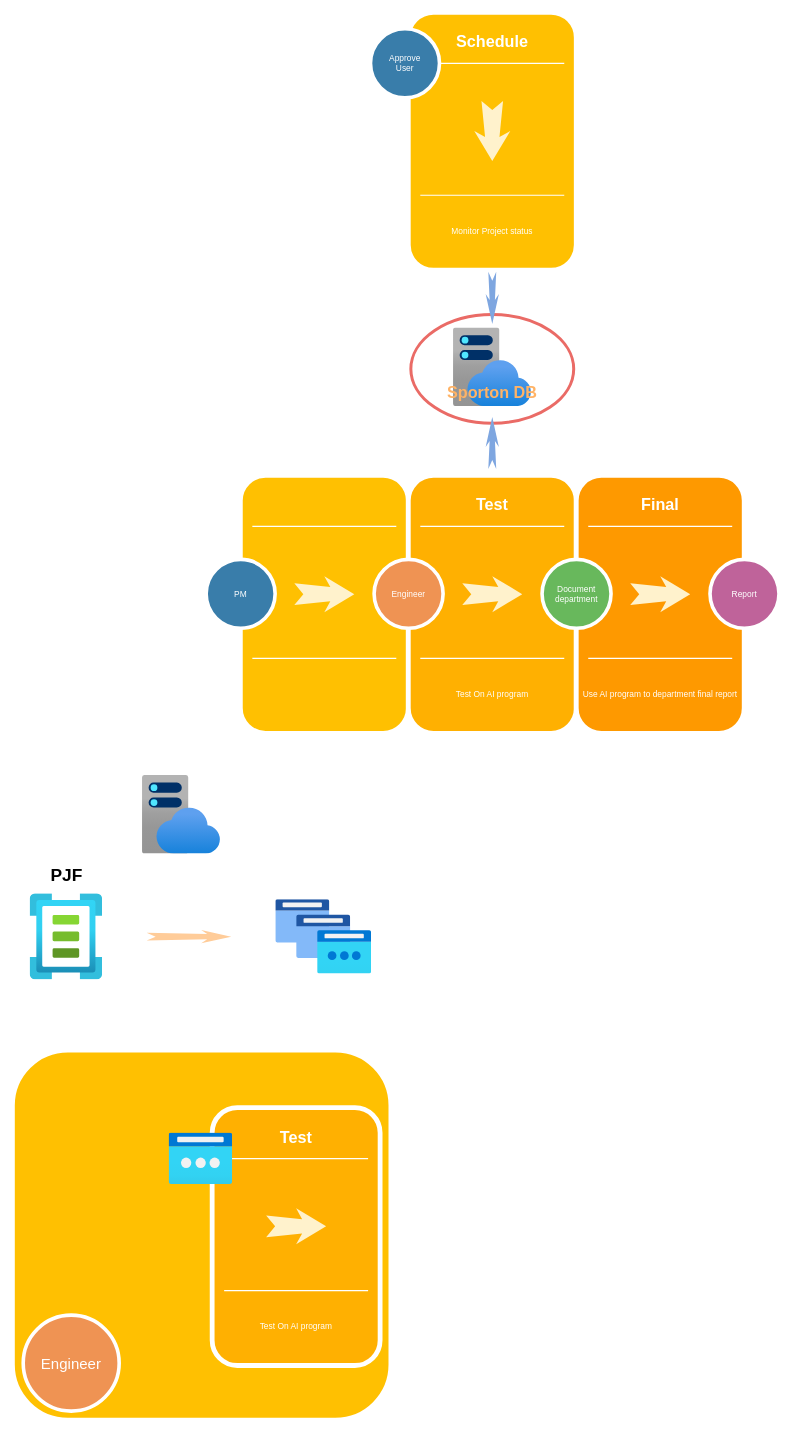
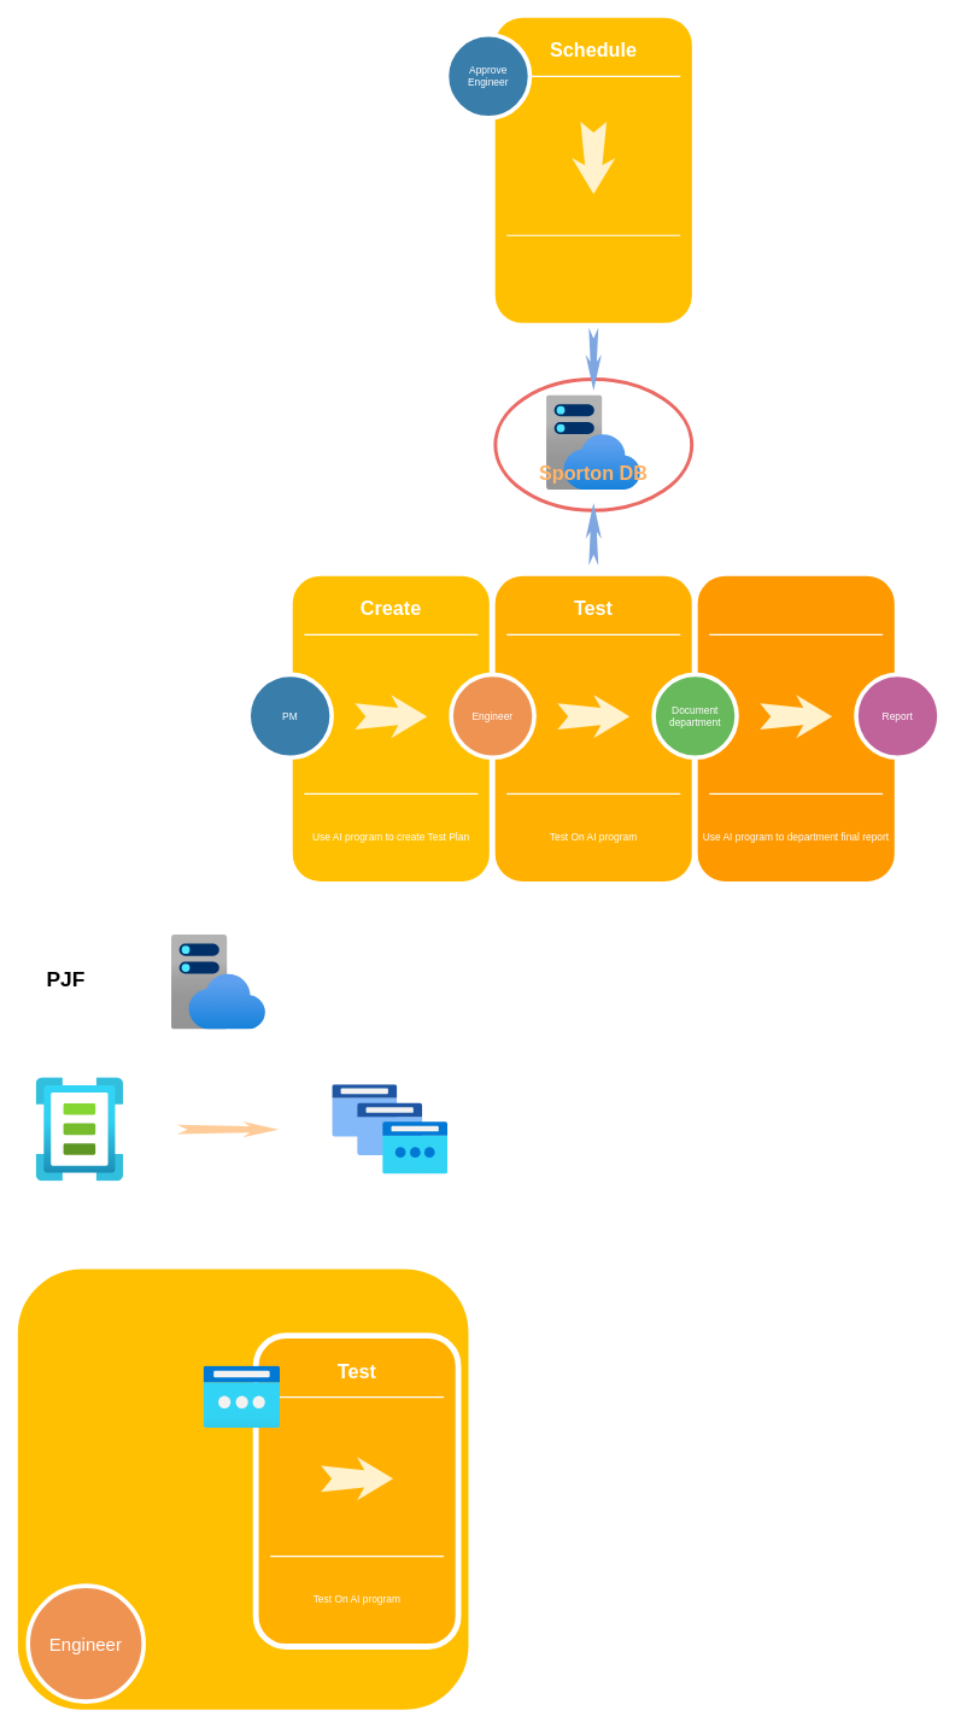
  <mxCell id="0" />
  <mxCell id="1" parent="0" />
  <mxCell id="2" value="" style="whiteSpace=wrap;html=1;rounded=1;shadow=0;strokeWidth=8;fontSize=20;align=center;fillColor=#FFC001;strokeColor=#FFFFFF;" vertex="1" parent="1"><mxGeometry x="20" y="1750" width="631" height="617" as="geometry" /></mxCell>
  <mxCell id="3" value="" style="ellipse;whiteSpace=wrap;html=1;fillColor=none;strokeWidth=5;strokeColor=#EA6B66;" vertex="1" parent="1"><mxGeometry x="684.25" y="524" width="271.5" height="181" as="geometry" /></mxCell>
  <mxCell id="4" value="" style="whiteSpace=wrap;html=1;rounded=1;shadow=0;strokeWidth=8;fontSize=20;align=center;fillColor=#FFC001;strokeColor=#FFFFFF;" parent="1" vertex="1"><mxGeometry x="400" y="792" width="280" height="430" as="geometry" /></mxCell>
+ <mxCell id="5" value="Create" style="text;html=1;strokeColor=none;fillColor=none;align=center;verticalAlign=middle;whiteSpace=wrap;rounded=0;shadow=0;fontSize=27;fontColor=#FFFFFF;fontStyle=1" parent="1" vertex="1"><mxGeometry x="400" y="812" width="280" height="60" as="geometry" /></mxCell>
+ <mxCell id="6" value="Use AI program to create Test Plan" style="text;html=1;strokeColor=none;fillColor=none;align=center;verticalAlign=middle;whiteSpace=wrap;rounded=0;shadow=0;fontSize=14;fontColor=#FFFFFF;" parent="1" vertex="1"><mxGeometry x="400" y="1112" width="280" height="90" as="geometry" /></mxCell>
  <mxCell id="7" value="" style="line;strokeWidth=2;html=1;rounded=0;shadow=0;fontSize=27;align=center;fillColor=none;strokeColor=#FFFFFF;" parent="1" vertex="1"><mxGeometry x="420" y="872" width="240" height="10" as="geometry" /></mxCell>
  <mxCell id="8" value="" style="line;strokeWidth=2;html=1;rounded=0;shadow=0;fontSize=27;align=center;fillColor=none;strokeColor=#FFFFFF;" parent="1" vertex="1"><mxGeometry x="420" y="1092" width="240" height="10" as="geometry" /></mxCell>
  <mxCell id="9" value="PM" style="ellipse;whiteSpace=wrap;html=1;rounded=0;shadow=0;strokeWidth=6;fontSize=14;align=center;fillColor=#397DAA;strokeColor=#FFFFFF;fontColor=#FFFFFF;" parent="1" vertex="1"><mxGeometry x="343" y="932" width="115" height="115" as="geometry" /></mxCell>
  <mxCell id="10" value="" style="html=1;shadow=0;dashed=0;align=center;verticalAlign=middle;shape=mxgraph.arrows2.stylisedArrow;dy=0.6;dx=40;notch=15;feather=0.4;rounded=0;strokeWidth=1;fontSize=27;strokeColor=none;fillColor=#fff2cc;" parent="1" vertex="1"><mxGeometry x="490" y="960" width="100" height="60" as="geometry" /></mxCell>
  <mxCell id="11" value="" style="whiteSpace=wrap;html=1;rounded=1;shadow=0;strokeWidth=8;fontSize=20;align=center;fillColor=#FFB001;strokeColor=#FFFFFF;" parent="1" vertex="1"><mxGeometry x="680" y="792" width="280" height="430" as="geometry" /></mxCell>
  <mxCell id="12" value="Test" style="text;html=1;strokeColor=none;fillColor=none;align=center;verticalAlign=middle;whiteSpace=wrap;rounded=0;shadow=0;fontSize=27;fontColor=#FFFFFF;fontStyle=1" parent="1" vertex="1"><mxGeometry x="680" y="812" width="280" height="60" as="geometry" /></mxCell>
  <mxCell id="13" value="Test On AI program" style="text;html=1;strokeColor=none;fillColor=none;align=center;verticalAlign=middle;whiteSpace=wrap;rounded=0;shadow=0;fontSize=14;fontColor=#FFFFFF;" parent="1" vertex="1"><mxGeometry x="680" y="1112" width="280" height="90" as="geometry" /></mxCell>
  <mxCell id="14" value="" style="line;strokeWidth=2;html=1;rounded=0;shadow=0;fontSize=27;align=center;fillColor=none;strokeColor=#FFFFFF;" parent="1" vertex="1"><mxGeometry x="700" y="872" width="240" height="10" as="geometry" /></mxCell>
  <mxCell id="15" value="" style="line;strokeWidth=2;html=1;rounded=0;shadow=0;fontSize=27;align=center;fillColor=none;strokeColor=#FFFFFF;" parent="1" vertex="1"><mxGeometry x="700" y="1092" width="240" height="10" as="geometry" /></mxCell>
  <mxCell id="16" value="Engineer" style="ellipse;whiteSpace=wrap;html=1;rounded=0;shadow=0;strokeWidth=6;fontSize=14;align=center;fillColor=#EF9353;strokeColor=#FFFFFF;fontColor=#FFFFFF;" parent="1" vertex="1"><mxGeometry x="623" y="932" width="115" height="115" as="geometry" /></mxCell>
  <mxCell id="17" value="" style="html=1;shadow=0;dashed=0;align=center;verticalAlign=middle;shape=mxgraph.arrows2.stylisedArrow;dy=0.6;dx=40;notch=15;feather=0.4;rounded=0;strokeWidth=1;fontSize=27;strokeColor=none;fillColor=#fff2cc;" parent="1" vertex="1"><mxGeometry x="770" y="960" width="100" height="60" as="geometry" /></mxCell>
  <mxCell id="18" value="" style="whiteSpace=wrap;html=1;rounded=1;shadow=0;strokeWidth=8;fontSize=20;align=center;fillColor=#FE9900;strokeColor=#FFFFFF;" parent="1" vertex="1"><mxGeometry x="960" y="792" width="280" height="430" as="geometry" /></mxCell>
- <mxCell id="19" value="Final" style="text;html=1;strokeColor=none;fillColor=none;align=center;verticalAlign=middle;whiteSpace=wrap;rounded=0;shadow=0;fontSize=27;fontColor=#FFFFFF;fontStyle=1" parent="1" vertex="1"><mxGeometry x="960" y="812" width="280" height="60" as="geometry" /></mxCell>
  <mxCell id="20" value="Use AI program to department final report" style="text;html=1;strokeColor=none;fillColor=none;align=center;verticalAlign=middle;whiteSpace=wrap;rounded=0;shadow=0;fontSize=14;fontColor=#FFFFFF;" parent="1" vertex="1"><mxGeometry x="960" y="1112" width="280" height="90" as="geometry" /></mxCell>
  <mxCell id="21" value="" style="line;strokeWidth=2;html=1;rounded=0;shadow=0;fontSize=27;align=center;fillColor=none;strokeColor=#FFFFFF;" parent="1" vertex="1"><mxGeometry x="980" y="872" width="240" height="10" as="geometry" /></mxCell>
  <mxCell id="22" value="" style="line;strokeWidth=2;html=1;rounded=0;shadow=0;fontSize=27;align=center;fillColor=none;strokeColor=#FFFFFF;" parent="1" vertex="1"><mxGeometry x="980" y="1092" width="240" height="10" as="geometry" /></mxCell>
  <mxCell id="23" value="Document department" style="ellipse;whiteSpace=wrap;html=1;rounded=0;shadow=0;strokeWidth=6;fontSize=14;align=center;fillColor=#68B85C;strokeColor=#FFFFFF;fontColor=#FFFFFF;" parent="1" vertex="1"><mxGeometry x="903" y="932" width="115" height="115" as="geometry" /></mxCell>
  <mxCell id="24" value="" style="html=1;shadow=0;dashed=0;align=center;verticalAlign=middle;shape=mxgraph.arrows2.stylisedArrow;dy=0.6;dx=40;notch=15;feather=0.4;rounded=0;strokeWidth=1;fontSize=27;strokeColor=none;fillColor=#fff2cc;" parent="1" vertex="1"><mxGeometry x="1050" y="960" width="100" height="60" as="geometry" /></mxCell>
  <mxCell id="25" value="Report" style="ellipse;whiteSpace=wrap;html=1;rounded=0;shadow=0;strokeWidth=6;fontSize=14;align=center;fillColor=#BF639A;strokeColor=#FFFFFF;fontColor=#FFFFFF;" parent="1" vertex="1"><mxGeometry x="1183" y="932" width="115" height="115" as="geometry" /></mxCell>
  <mxCell id="26" value="" style="whiteSpace=wrap;html=1;rounded=1;shadow=0;strokeWidth=8;fontSize=20;align=center;fillColor=#FFC001;strokeColor=#FFFFFF;" parent="1" vertex="1"><mxGeometry x="680" y="20" width="280" height="430" as="geometry" /></mxCell>
  <mxCell id="27" value="Schedule" style="text;html=1;strokeColor=none;fillColor=none;align=center;verticalAlign=middle;whiteSpace=wrap;rounded=0;shadow=0;fontSize=27;fontColor=#FFFFFF;fontStyle=1" parent="1" vertex="1"><mxGeometry x="680" y="40" width="280" height="60" as="geometry" /></mxCell>
- <mxCell id="28" value="Monitor Project status" style="text;html=1;strokeColor=none;fillColor=none;align=center;verticalAlign=middle;whiteSpace=wrap;rounded=0;shadow=0;fontSize=14;fontColor=#FFFFFF;" parent="1" vertex="1"><mxGeometry x="680" y="340" width="280" height="90" as="geometry" /></mxCell>
  <mxCell id="29" value="" style="line;strokeWidth=2;html=1;rounded=0;shadow=0;fontSize=27;align=center;fillColor=none;strokeColor=#FFFFFF;" parent="1" vertex="1"><mxGeometry x="700" y="100" width="240" height="10" as="geometry" /></mxCell>
  <mxCell id="30" value="" style="line;strokeWidth=2;html=1;rounded=0;shadow=0;fontSize=27;align=center;fillColor=none;strokeColor=#FFFFFF;" parent="1" vertex="1"><mxGeometry x="700" y="320" width="240" height="10" as="geometry" /></mxCell>
- <mxCell id="31" value="Approve&lt;br&gt;User" style="ellipse;whiteSpace=wrap;html=1;rounded=0;shadow=0;strokeWidth=6;fontSize=14;align=center;fillColor=#397DAA;strokeColor=#FFFFFF;fontColor=#FFFFFF;" parent="1" vertex="1"><mxGeometry x="617" y="47.5" width="115" height="115" as="geometry" /></mxCell>
+ <mxCell id="31" value="Approve&lt;br&gt;Engineer" style="ellipse;whiteSpace=wrap;html=1;rounded=0;shadow=0;strokeWidth=6;fontSize=14;align=center;fillColor=#397DAA;strokeColor=#FFFFFF;fontColor=#FFFFFF;" parent="1" vertex="1"><mxGeometry x="617" y="47.5" width="115" height="115" as="geometry" /></mxCell>
  <mxCell id="32" value="" style="html=1;shadow=0;dashed=0;align=center;verticalAlign=middle;shape=mxgraph.arrows2.stylisedArrow;dy=0.6;dx=40;notch=15;feather=0.4;rounded=0;strokeWidth=1;fontSize=27;strokeColor=none;fillColor=#fff2cc;rotation=90;" parent="1" vertex="1"><mxGeometry x="770" y="188" width="100" height="60" as="geometry" /></mxCell>
  <mxCell id="33" value="" style="aspect=fixed;html=1;points=[];align=center;image;fontSize=12;image=img/lib/azure2/app_services/App_Service_Plans.svg;" parent="1" vertex="1"><mxGeometry x="754.5" y="546" width="131" height="131" as="geometry" /></mxCell>
  <mxCell id="34" value="&lt;font color=&quot;#ffb366&quot;&gt;Sporton DB&lt;/font&gt;" style="text;html=1;strokeColor=none;fillColor=none;align=center;verticalAlign=middle;whiteSpace=wrap;rounded=0;shadow=0;fontSize=27;fontColor=#FFFFFF;fontStyle=1" parent="1" vertex="1"><mxGeometry x="680" y="625" width="280" height="60" as="geometry" /></mxCell>
  <mxCell id="35" value="" style="html=1;shadow=0;dashed=0;align=center;verticalAlign=middle;shape=mxgraph.arrows2.stylisedArrow;dy=0.6;dx=40;notch=15;feather=0.4;rounded=0;strokeWidth=1;fontSize=27;strokeColor=none;fillColor=#7EA6E0;rotation=90;" parent="1" vertex="1"><mxGeometry x="776.5" y="485" width="87" height="22" as="geometry" /></mxCell>
  <mxCell id="36" value="" style="html=1;shadow=0;dashed=0;align=center;verticalAlign=middle;shape=mxgraph.arrows2.stylisedArrow;dy=0.6;dx=40;notch=15;feather=0.4;rounded=0;strokeWidth=1;fontSize=27;strokeColor=none;fillColor=#7EA6E0;rotation=-90;" parent="1" vertex="1"><mxGeometry x="776.5" y="727" width="87" height="22" as="geometry" /></mxCell>
  <mxCell id="37" value="" style="aspect=fixed;html=1;points=[];align=center;image;fontSize=12;image=img/lib/azure2/other/Template_Specs.svg;strokeColor=#EA6B66;strokeWidth=5;fillColor=none;" vertex="1" parent="1"><mxGeometry x="49.3" y="1489" width="120.71" height="144" as="geometry" /></mxCell>
- <mxCell id="38" value="&lt;font style=&quot;font-size: 29px;&quot;&gt;&lt;b&gt;PJF&lt;/b&gt;&lt;/font&gt;" style="text;html=1;align=center;verticalAlign=middle;resizable=0;points=[];autosize=1;strokeColor=none;fillColor=none;" vertex="1" parent="1"><mxGeometry x="78.16" y="1447" width="63" height="24" as="geometry" /></mxCell>
+ <mxCell id="38" value="&lt;font style=&quot;font-size: 29px;&quot;&gt;&lt;b&gt;PJF&lt;/b&gt;&lt;/font&gt;" style="text;html=1;align=center;verticalAlign=middle;resizable=0;points=[];autosize=1;strokeColor=none;fillColor=none;" vertex="1" parent="1"><mxGeometry x="58.16" y="1342" width="63" height="24" as="geometry" /></mxCell>
  <mxCell id="39" value="" style="aspect=fixed;html=1;points=[];align=center;image;fontSize=12;image=img/lib/azure2/app_services/App_Service_Plans.svg;" vertex="1" parent="1"><mxGeometry x="236" y="1292" width="131" height="131" as="geometry" /></mxCell>
  <mxCell id="40" value="" style="whiteSpace=wrap;html=1;rounded=1;shadow=0;strokeWidth=8;fontSize=20;align=center;fillColor=#FFB001;strokeColor=#FFFFFF;aspect=fixed;" vertex="1" parent="1"><mxGeometry x="353" y="1846" width="280" height="430" as="geometry" /></mxCell>
  <mxCell id="41" value="Test" style="text;html=1;strokeColor=none;fillColor=none;align=center;verticalAlign=middle;whiteSpace=wrap;rounded=0;shadow=0;fontSize=27;fontColor=#FFFFFF;fontStyle=1;aspect=fixed;" vertex="1" parent="1"><mxGeometry x="353" y="1866" width="280" height="60" as="geometry" /></mxCell>
  <mxCell id="42" value="Test On AI program" style="text;html=1;strokeColor=none;fillColor=none;align=center;verticalAlign=middle;whiteSpace=wrap;rounded=0;shadow=0;fontSize=14;fontColor=#FFFFFF;aspect=fixed;" vertex="1" parent="1"><mxGeometry x="353" y="2166" width="280" height="90" as="geometry" /></mxCell>
  <mxCell id="43" value="" style="line;strokeWidth=2;html=1;rounded=0;shadow=0;fontSize=27;align=center;fillColor=none;strokeColor=#FFFFFF;aspect=fixed;" vertex="1" parent="1"><mxGeometry x="373" y="1926" width="240" height="10" as="geometry" /></mxCell>
  <mxCell id="44" value="" style="line;strokeWidth=2;html=1;rounded=0;shadow=0;fontSize=27;align=center;fillColor=none;strokeColor=#FFFFFF;aspect=fixed;" vertex="1" parent="1"><mxGeometry x="373" y="2146" width="240" height="10" as="geometry" /></mxCell>
  <mxCell id="45" value="" style="html=1;shadow=0;dashed=0;align=center;verticalAlign=middle;shape=mxgraph.arrows2.stylisedArrow;dy=0.6;dx=40;notch=15;feather=0.4;rounded=0;strokeWidth=1;fontSize=27;strokeColor=none;fillColor=#fff2cc;aspect=fixed;" vertex="1" parent="1"><mxGeometry x="443" y="2014" width="100" height="60" as="geometry" /></mxCell>
  <mxCell id="46" value="&lt;font style=&quot;font-size: 25px;&quot;&gt;Engineer&lt;/font&gt;" style="ellipse;whiteSpace=wrap;html=1;rounded=0;shadow=0;strokeWidth=6;fontSize=14;align=center;fillColor=#EF9353;strokeColor=#FFFFFF;fontColor=#FFFFFF;" vertex="1" parent="1"><mxGeometry x="38" y="2192" width="160" height="160" as="geometry" /></mxCell>
  <mxCell id="47" value="" style="aspect=fixed;html=1;points=[];align=center;image;fontSize=12;image=img/lib/azure2/networking/IP_Groups.svg;fontColor=#000000;strokeColor=#EA6B66;strokeWidth=5;fillColor=none;" vertex="1" parent="1"><mxGeometry x="458.77" y="1499" width="159.77" height="124" as="geometry" /></mxCell>
  <mxCell id="48" value="" style="aspect=fixed;html=1;points=[];align=center;image;fontSize=12;image=img/lib/azure2/networking/Public_IP_Addresses_Classic.svg;fontColor=#000000;strokeColor=#EA6B66;strokeWidth=5;fillColor=none;" vertex="1" parent="1"><mxGeometry x="281" y="1888" width="105.85" height="86" as="geometry" /></mxCell>
  <mxCell id="49" value="" style="html=1;shadow=0;dashed=0;align=center;verticalAlign=middle;shape=mxgraph.arrows2.stylisedArrow;dy=0.6;dx=40;notch=15;feather=0.4;rounded=0;strokeWidth=1;fontSize=27;strokeColor=none;fillColor=#FFCC99;rotation=0;" vertex="1" parent="1"><mxGeometry x="243.77" y="1550" width="141" height="22" as="geometry" /></mxCell>
